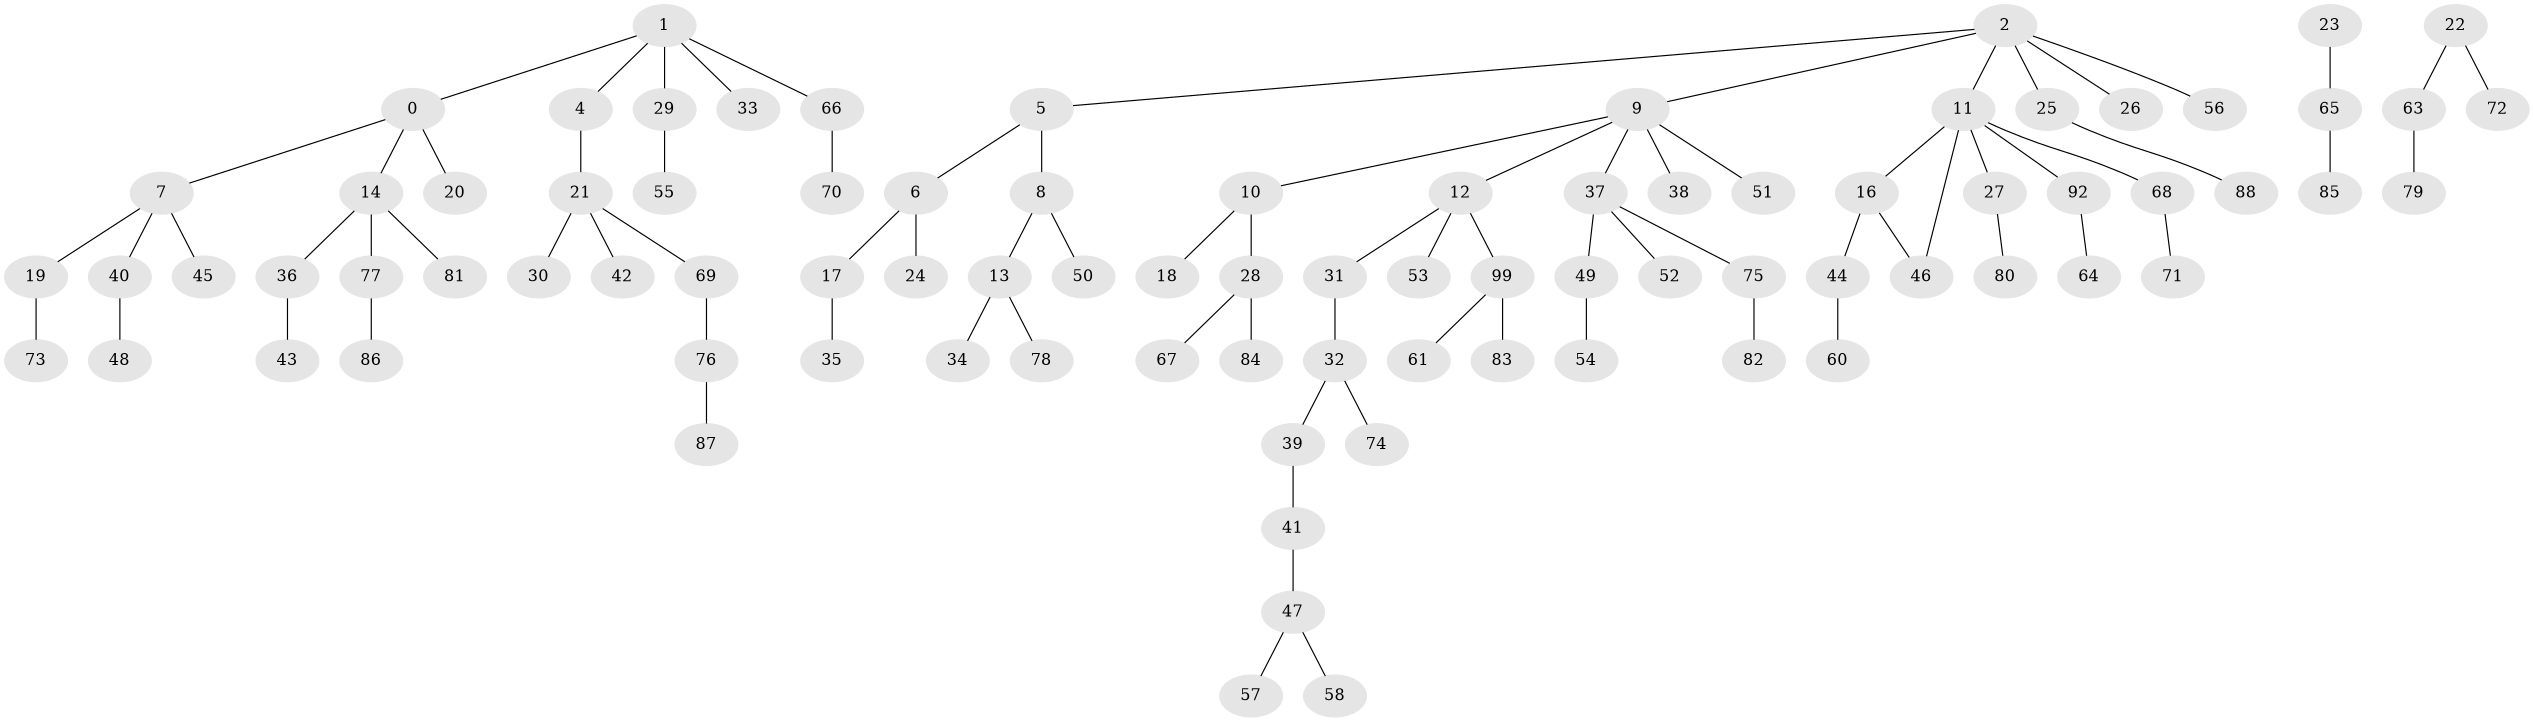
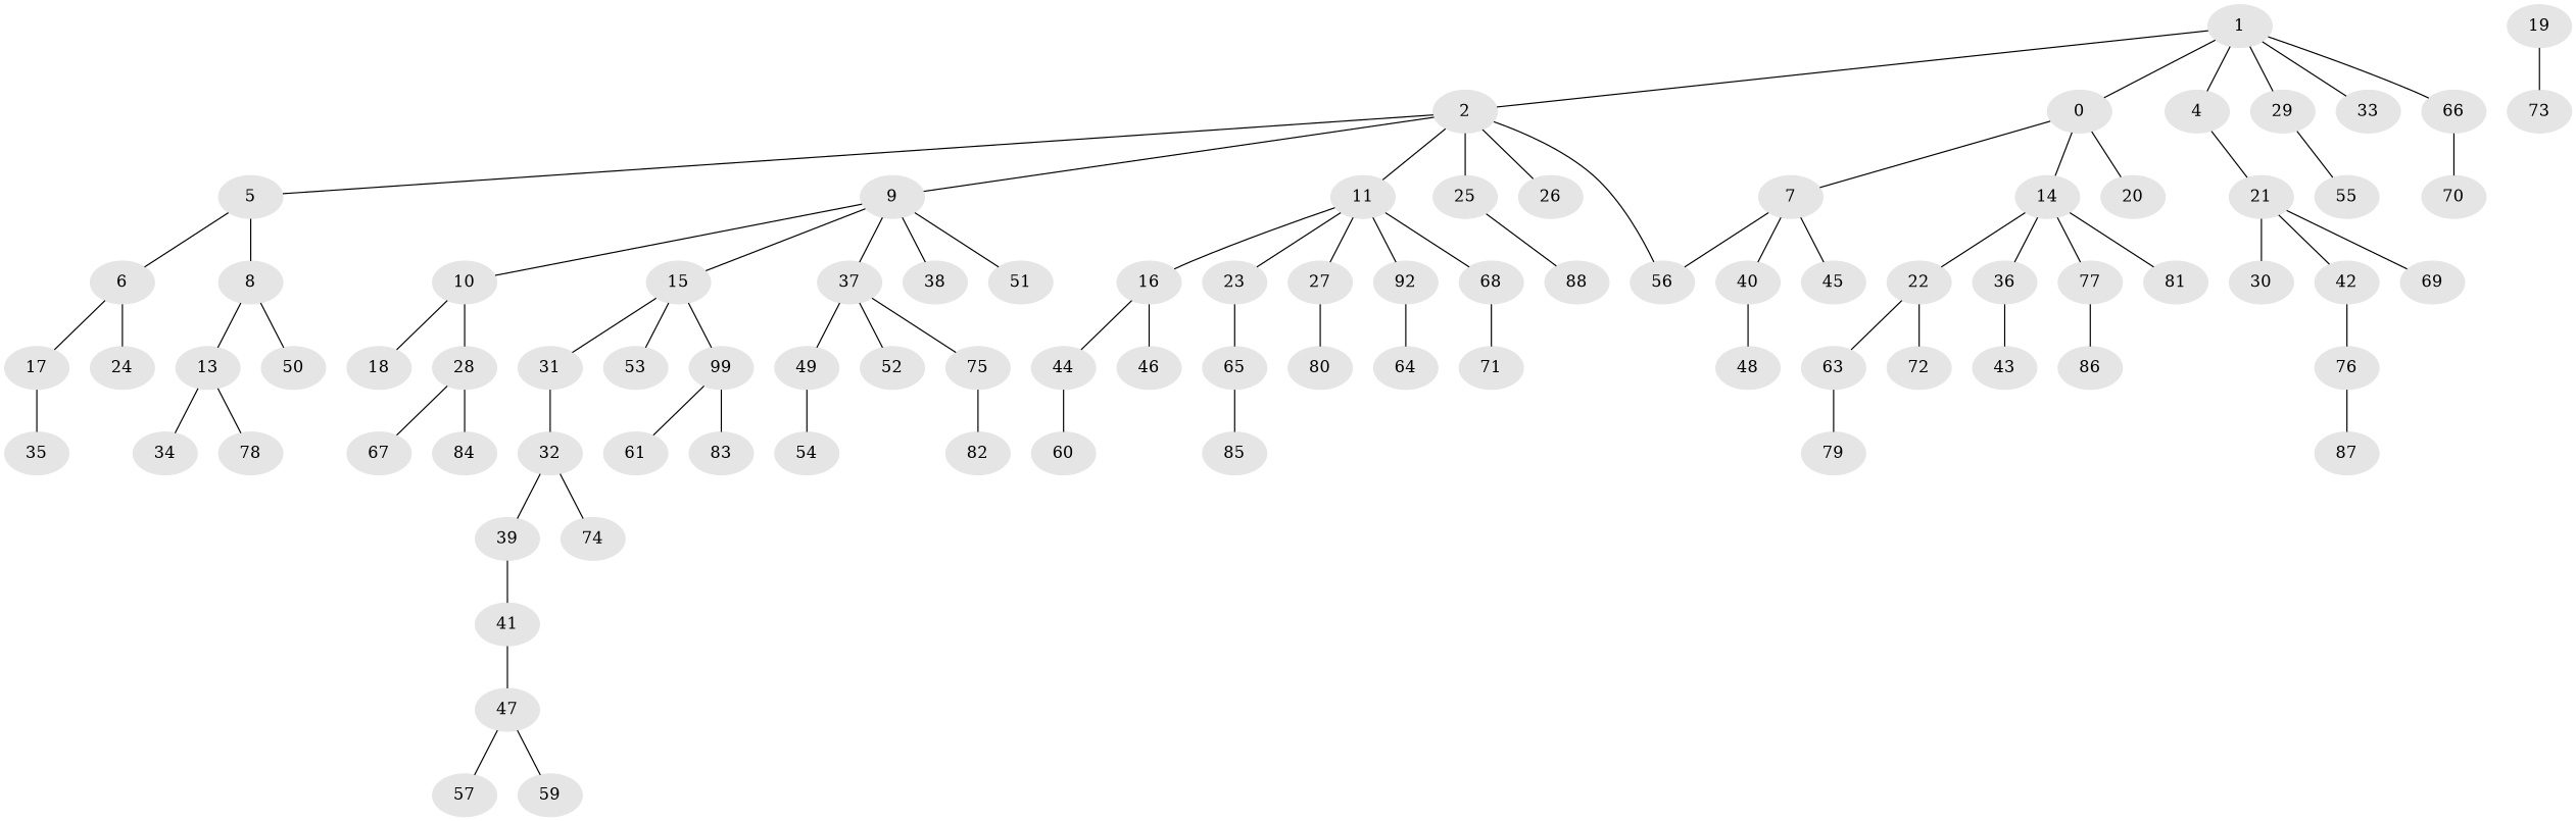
  graph {
    node [color=gray90 style=filled]
    1
    2
    n3 [label=0]
    4
    29
    33
    66
    5
    9
    11
    25
    26
    56
    7
    14
    20
    21
    55
    70
    6
    8
    10
-   12
+   12 [label=15]
    37
    38
    51
    16
    23
    27
    n30 [label=92]
    68
    88
    19
    40
    45
    22
    36
    77
    81
    30
    42
    69
    17
    24
    13
    50
    35
    73
    48
    34
    78
    18
    28
    31
    53
    n56 [label=99]
    49
    52
    75
    67
    84
    44
    46
    65
    80
    64
    71
    32
    61
    83
    63
    72
    43
    86
    60
    76
    79
    85
    39
    74
    41
    54
    82
    47
    57
-   58
+   58 [label=59]
    87
+   1 -- 2
    1 -- n3
    1 -- 4
    1 -- 29
    1 -- 33
    1 -- 66
    2 -- 5
    2 -- 9
    2 -- 11
    2 -- 25
    2 -- 26
    2 -- 56
    n3 -- 7
    n3 -- 14
    n3 -- 20
    4 -- 21
    29 -- 55
    66 -- 70
    5 -- 6
    5 -- 8
    9 -- 10
    9 -- 12
    9 -- 37
    9 -- 38
    9 -- 51
    11 -- 16
-   11 -- 46
+   11 -- 23
    11 -- 27
    11 -- n30
    11 -- 68
    25 -- 88
-   7 -- 19
+   7 -- 56
    7 -- 40
    7 -- 45
+   14 -- 22
    14 -- 36
    14 -- 77
    14 -- 81
    21 -- 30
    21 -- 42
    21 -- 69
    6 -- 17
    6 -- 24
    8 -- 13
    8 -- 50
    10 -- 18
    10 -- 28
    12 -- 31
    12 -- 53
    12 -- n56
    37 -- 49
    37 -- 52
    37 -- 75
    16 -- 44
    16 -- 46
    23 -- 65
    27 -- 80
    n30 -- 64
    68 -- 71
    19 -- 73
    40 -- 48
    22 -- 63
    22 -- 72
    36 -- 43
    77 -- 86
-   69 -- 76
+   42 -- 76
    17 -- 35
    13 -- 34
    13 -- 78
    28 -- 67
    28 -- 84
    31 -- 32
    n56 -- 61
    n56 -- 83
    49 -- 54
    75 -- 82
    44 -- 60
    65 -- 85
    32 -- 39
    32 -- 74
    63 -- 79
    76 -- 87
    39 -- 41
    41 -- 47
    47 -- 57
    47 -- 58
  }
